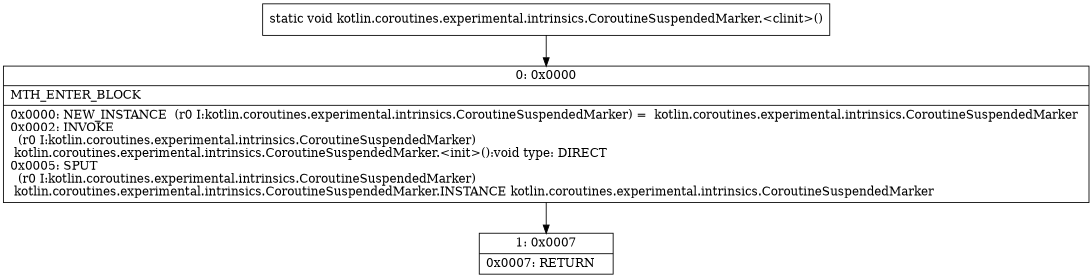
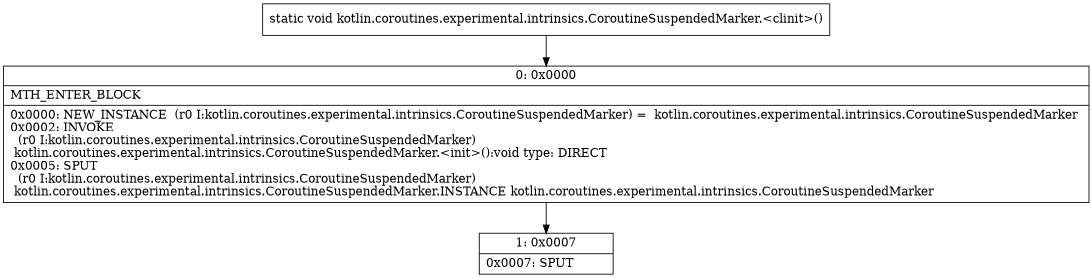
  digraph {
    node [shape=record]
    n1 [label="{0\:\ 0x0000|MTH_ENTER_BLOCK\l|0x0000: NEW_INSTANCE  (r0 I:kotlin.coroutines.experimental.intrinsics.CoroutineSuspendedMarker) =  kotlin.coroutines.experimental.intrinsics.CoroutineSuspendedMarker \l0x0002: INVOKE  \l  (r0 I:kotlin.coroutines.experimental.intrinsics.CoroutineSuspendedMarker)\l kotlin.coroutines.experimental.intrinsics.CoroutineSuspendedMarker.\<init\>():void type: DIRECT \l0x0005: SPUT  \l  (r0 I:kotlin.coroutines.experimental.intrinsics.CoroutineSuspendedMarker)\l kotlin.coroutines.experimental.intrinsics.CoroutineSuspendedMarker.INSTANCE kotlin.coroutines.experimental.intrinsics.CoroutineSuspendedMarker \l}"]
-   n2 [label="{1\:\ 0x0007|0x0007: RETURN   \l}"]
+   n2 [label="{1\:\ 0x0007|0x0007: SPUT   \l}"]
    n3 [label="{static void kotlin.coroutines.experimental.intrinsics.CoroutineSuspendedMarker.\<clinit\>() }"]
    n1 -> n2
    n3 -> n1
  }
